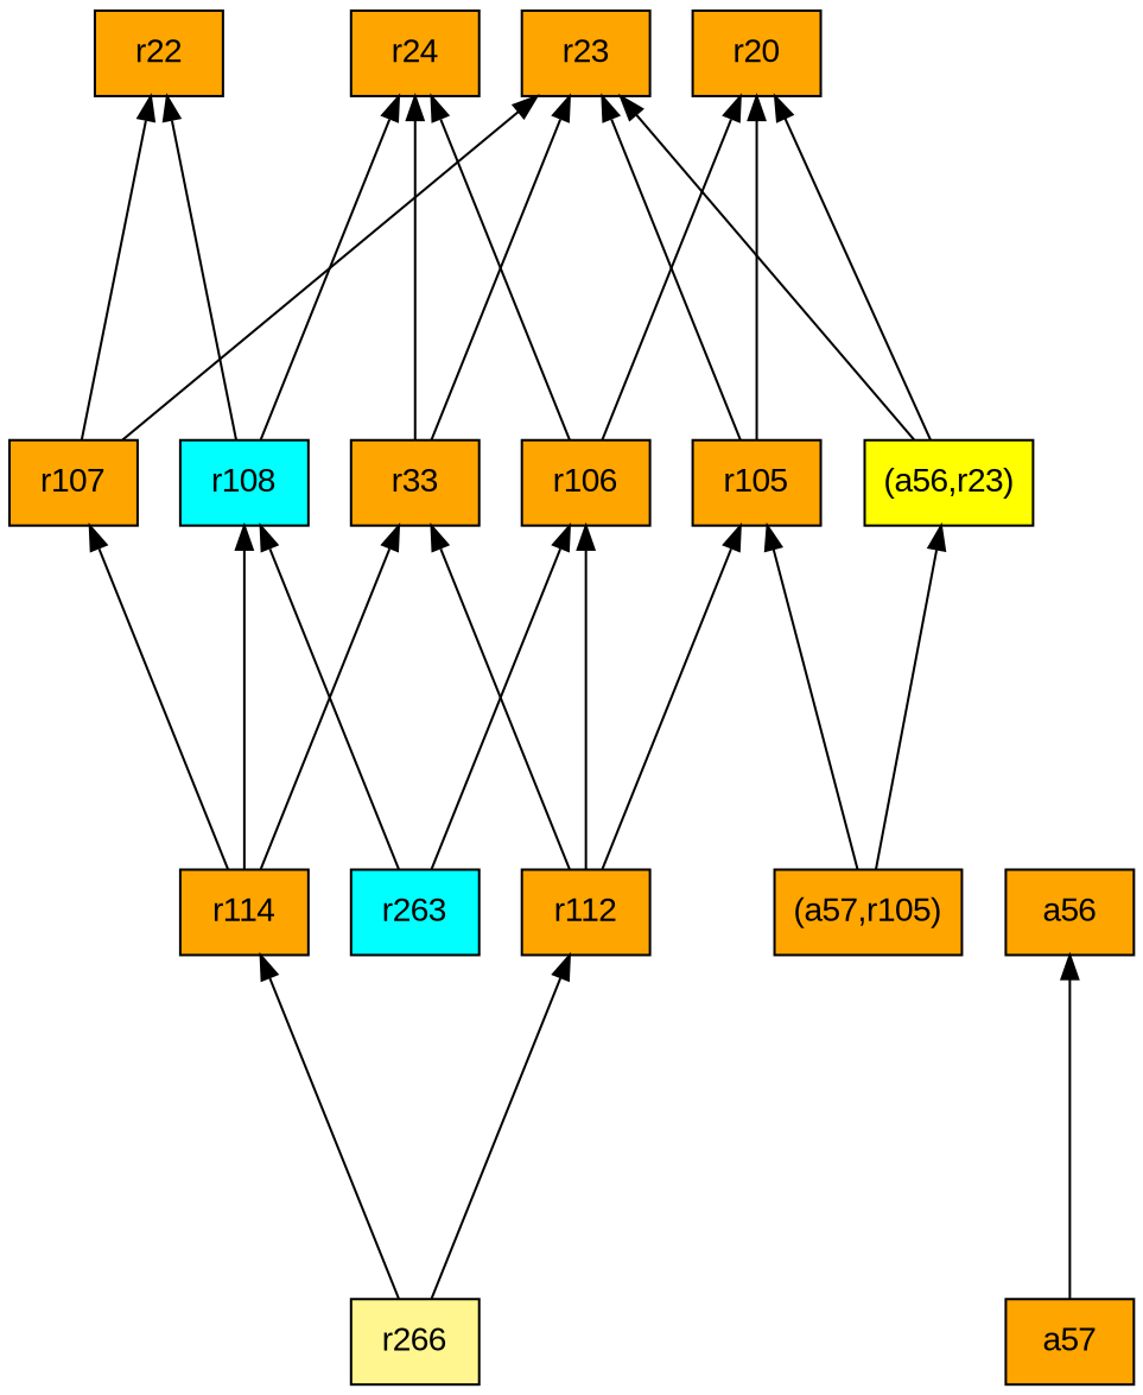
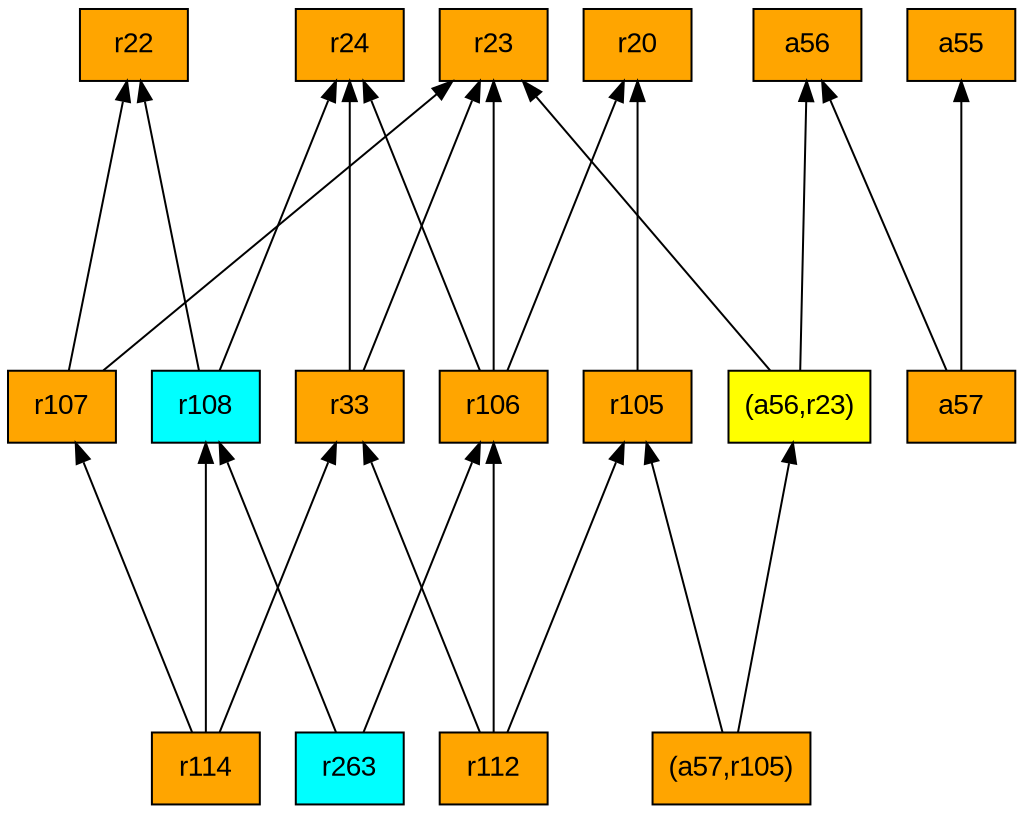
  digraph {
    fontname="Liberation Sans"
    rankdir=BT
    ranksep=2.0
    node [fillcolor=orange fontname="Liberation Sans" shape=record style=filled]
    edge [fontname="Liberation Sans"]
-   n1 [fillcolor=khaki1 label="{r266}"]
    n2 [label="{r114}"]
    n3 [label="{r112}"]
    n4 [label="{r107}"]
    n5 [label="{r33}"]
    n6 [fillcolor=cyan label="{r108}"]
    n7 [fillcolor=cyan label="{r263}"]
    n8 [label="{r106}"]
    n9 [label="{r105}"]
    n10 [fillcolor=yellow label="{(a56,r23)}"]
    n11 [label="{a56}"]
    n12 [label="{r23}"]
    n13 [label="{r24}"]
    n14 [label="{r20}"]
    n15 [label="{r22}"]
    n16 [label="{a57}"]
+   n17 [label="{a55}"]
    n18 [label="{(a57,r105)}"]
-   n1 -> n2
-   n1 -> n3
    n2 -> n4
    n2 -> n5
    n2 -> n6
    n3 -> n5
    n3 -> n8
    n3 -> n9
    n4 -> n12
    n4 -> n15
    n5 -> n12
    n5 -> n13
    n6 -> n13
    n6 -> n15
    n7 -> n6
    n7 -> n8
    n8 -> n13
    n8 -> n14
-   n9 -> n12
+   n8 -> n12
    n9 -> n14
-   n10 -> n14
+   n10 -> n11
    n10 -> n12
    n16 -> n11
+   n16 -> n17
    n18 -> n9
    n18 -> n10
  }
